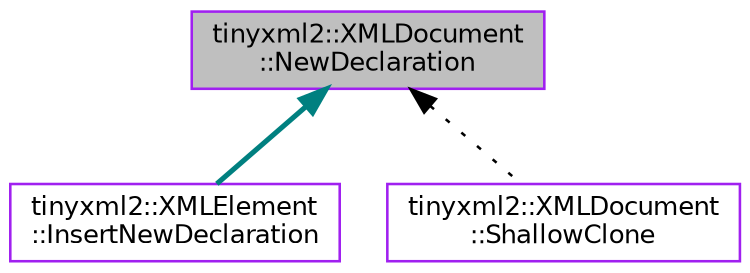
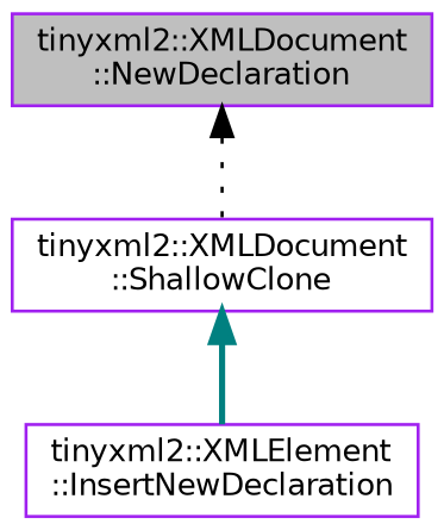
  digraph {
    rankdir=TB
    node [color=purple fillcolor=white fontname=Helvetica fontsize=10 shape=record style=filled]
    edge [dir=back fontname=Helvetica fontsize=10 labelfontname=Helvetica labelfontsize=10]
    n1 [fillcolor=grey75 fontcolor=black height=0.2 label="tinyxml2::XMLDocument\l::NewDeclaration" width=0.4]
    n2 [height=0.2 label="tinyxml2::XMLElement\l::InsertNewDeclaration" width=0.4]
    n3 [height=0.2 label="tinyxml2::XMLDocument\l::ShallowClone" width=0.4]
-   n1 -> n2 [color=teal style=bold]
+   n3 -> n2 [color=teal style=bold]
    n1 -> n3 [color=black style=dotted]
  }
